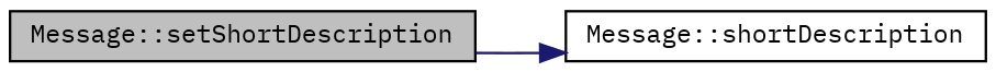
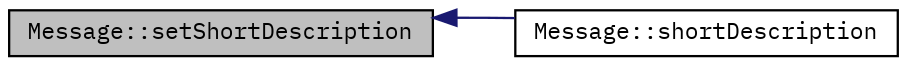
  digraph {
    rankdir=LR
    fontname="IBM Plex Mono"
    node [color=black fontname="IBM Plex Mono" fontsize=10 shape=record style=filled]
    n1 [fillcolor=grey75 fontcolor=black height=0.2 label="Message::setShortDescription" width=0.4]
    n2 [fillcolor=white height=0.2 label="Message::shortDescription" width=0.4]
-   n1 -> n2 [color=midnightblue fontname="IBM Plex Mono" fontsize=10 labelfontname=Helvetica labelfontsize=10 style=solid]
+   n2 -> n1 [color=midnightblue fontname="IBM Plex Mono" fontsize=10 labelfontname=Helvetica labelfontsize=10 style=solid]
  }
